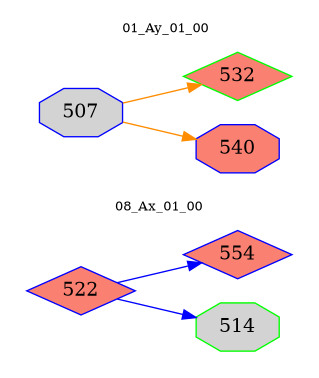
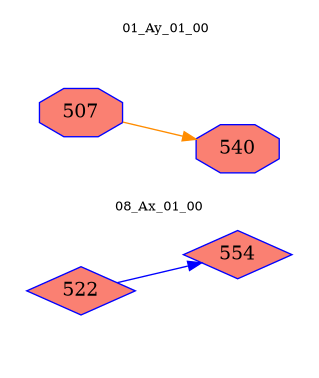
  digraph {
    rankdir=LR
    node [color=blue fillcolor=salmon shape=diamond style=filled]
    edge [color=blue]
    n1 [label=522]
-   n2 [color=green fillcolor=lightgrey label=514 shape=octagon]
    n3 [label=554]
-   n4 [fillcolor=lightgrey label=507 shape=octagon]
+   n4 [label=507 shape=octagon]
    n5 [label=540 shape=octagon]
-   n6 [color=green label=532]
    subgraph cluster_1 {
      color=white
      fontsize=10
      label="08_Ax_01_00"
      n1
-     n2
      n3
    }
    subgraph cluster_2 {
      color=white
      fontsize=10
      label="01_Ay_01_00"
      n4
      n5
-     n6
    }
-   n1 -> n2
    n1 -> n3
    n4 -> n5 [color=darkorange]
-   n4 -> n6 [color=darkorange]
  }
